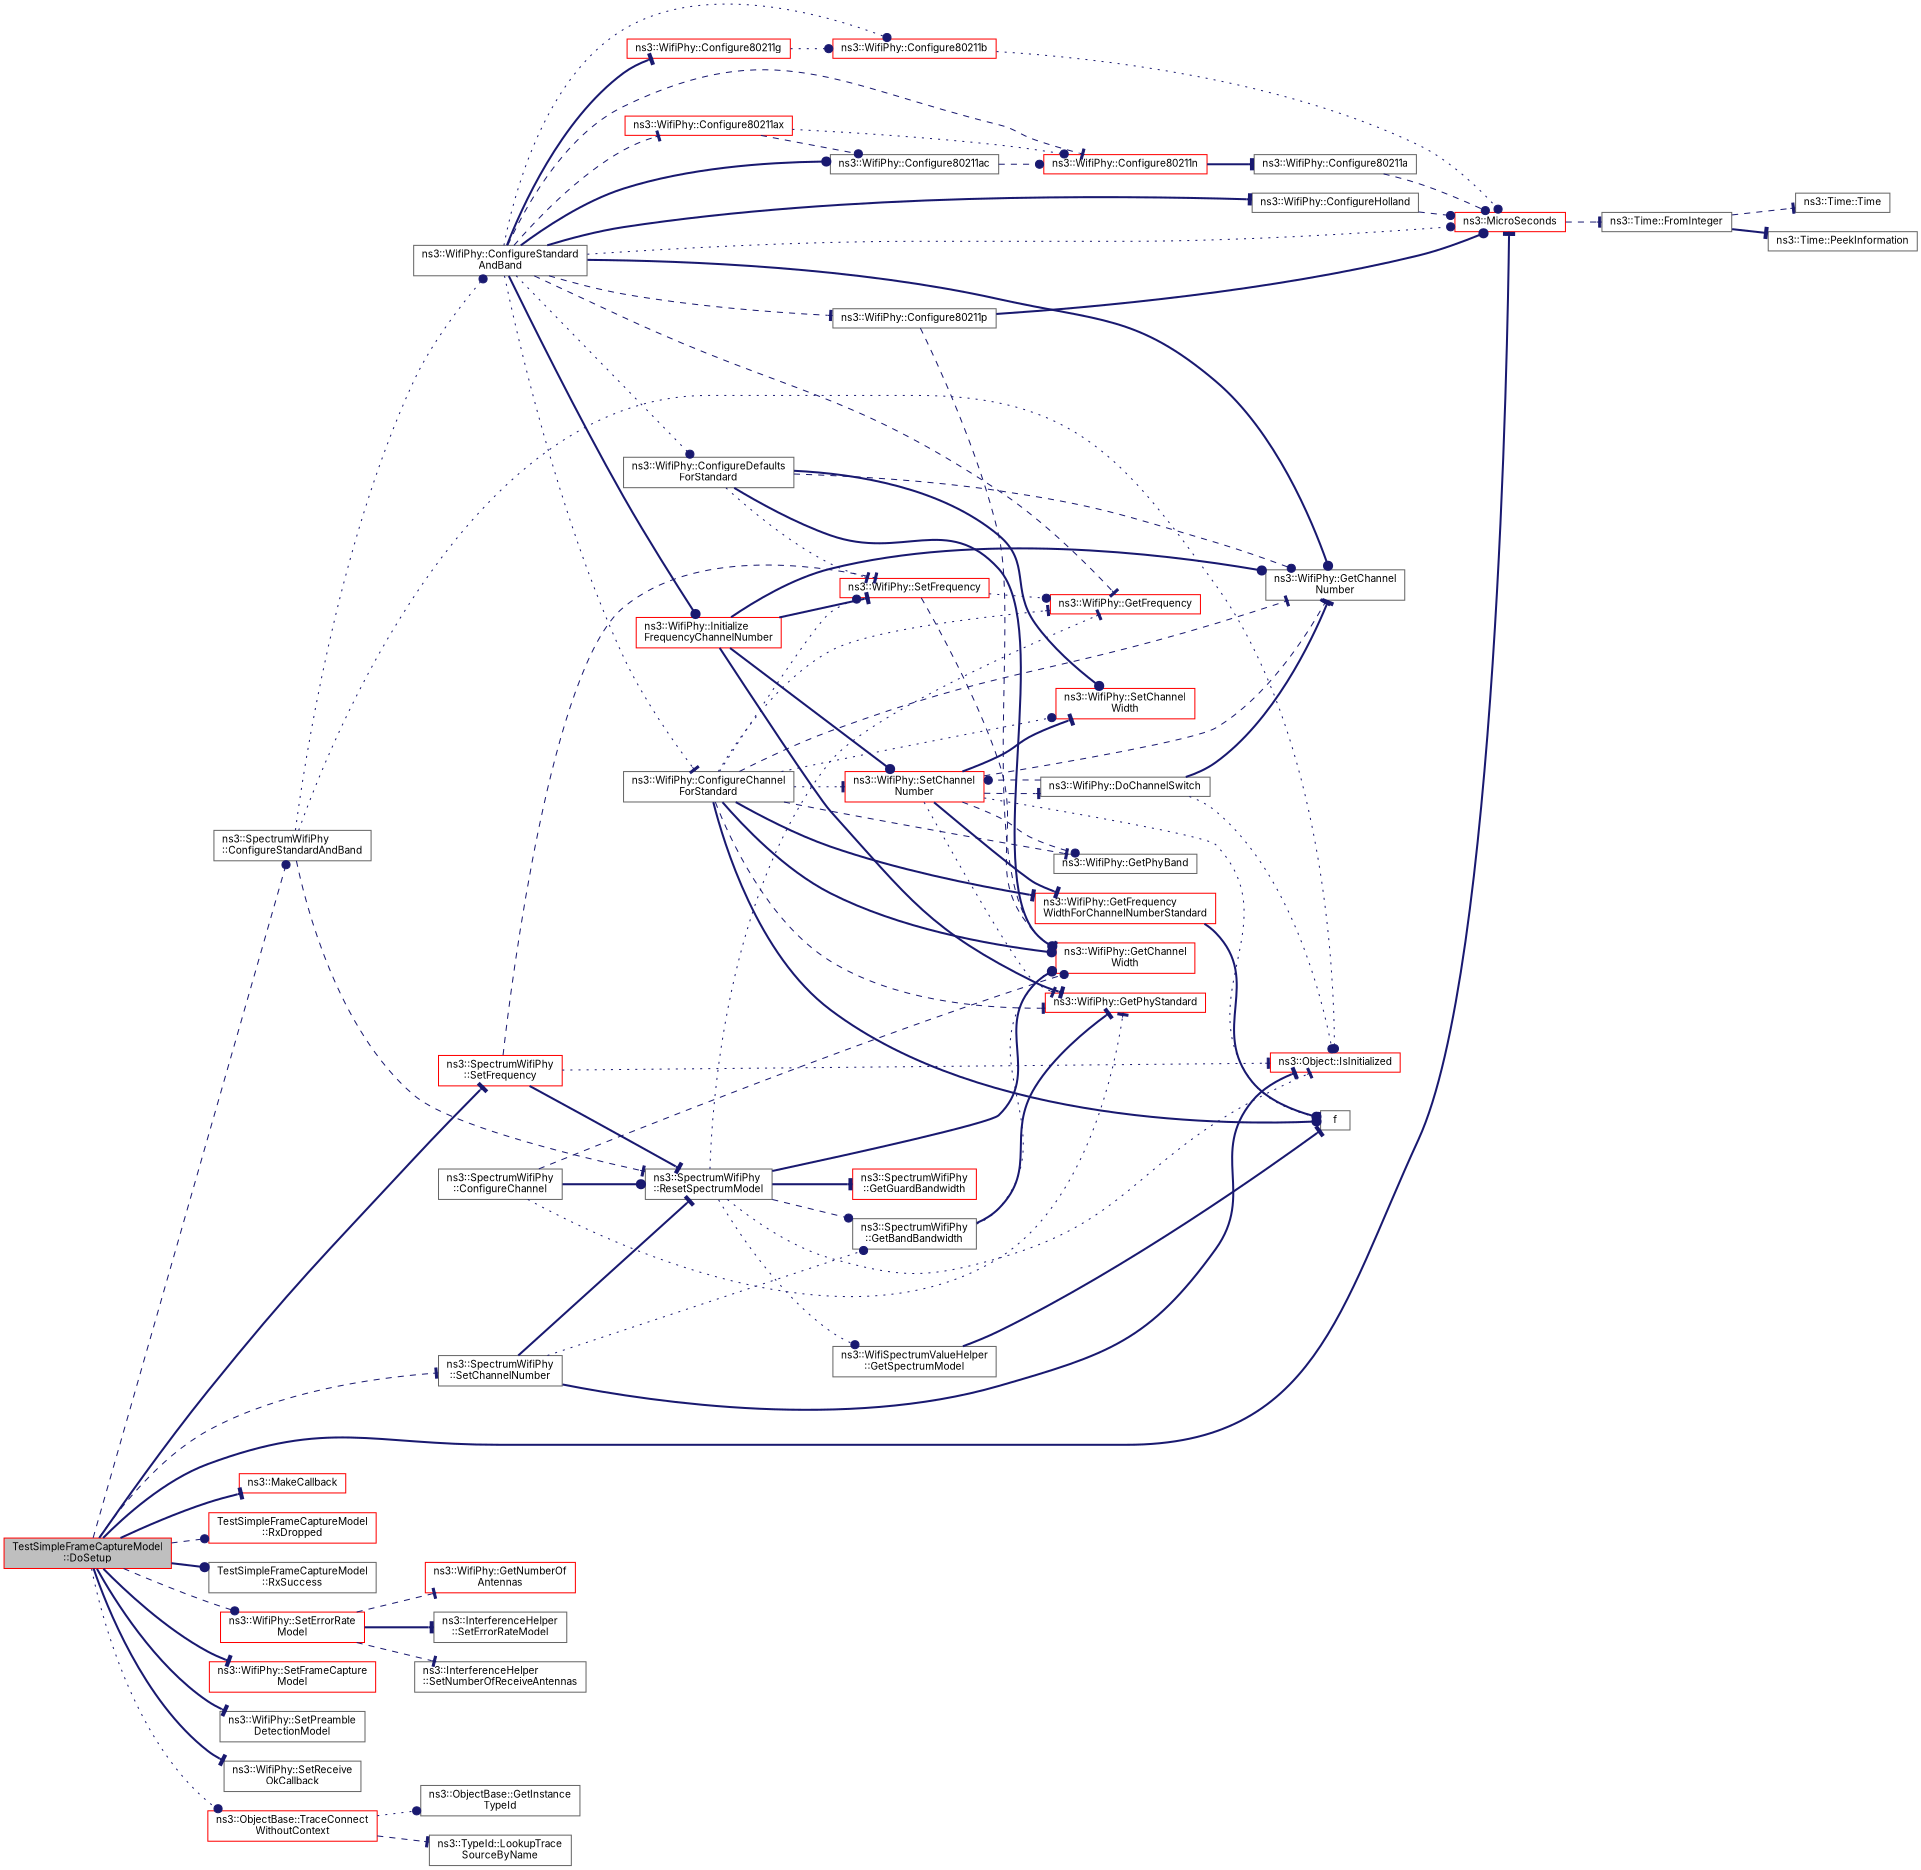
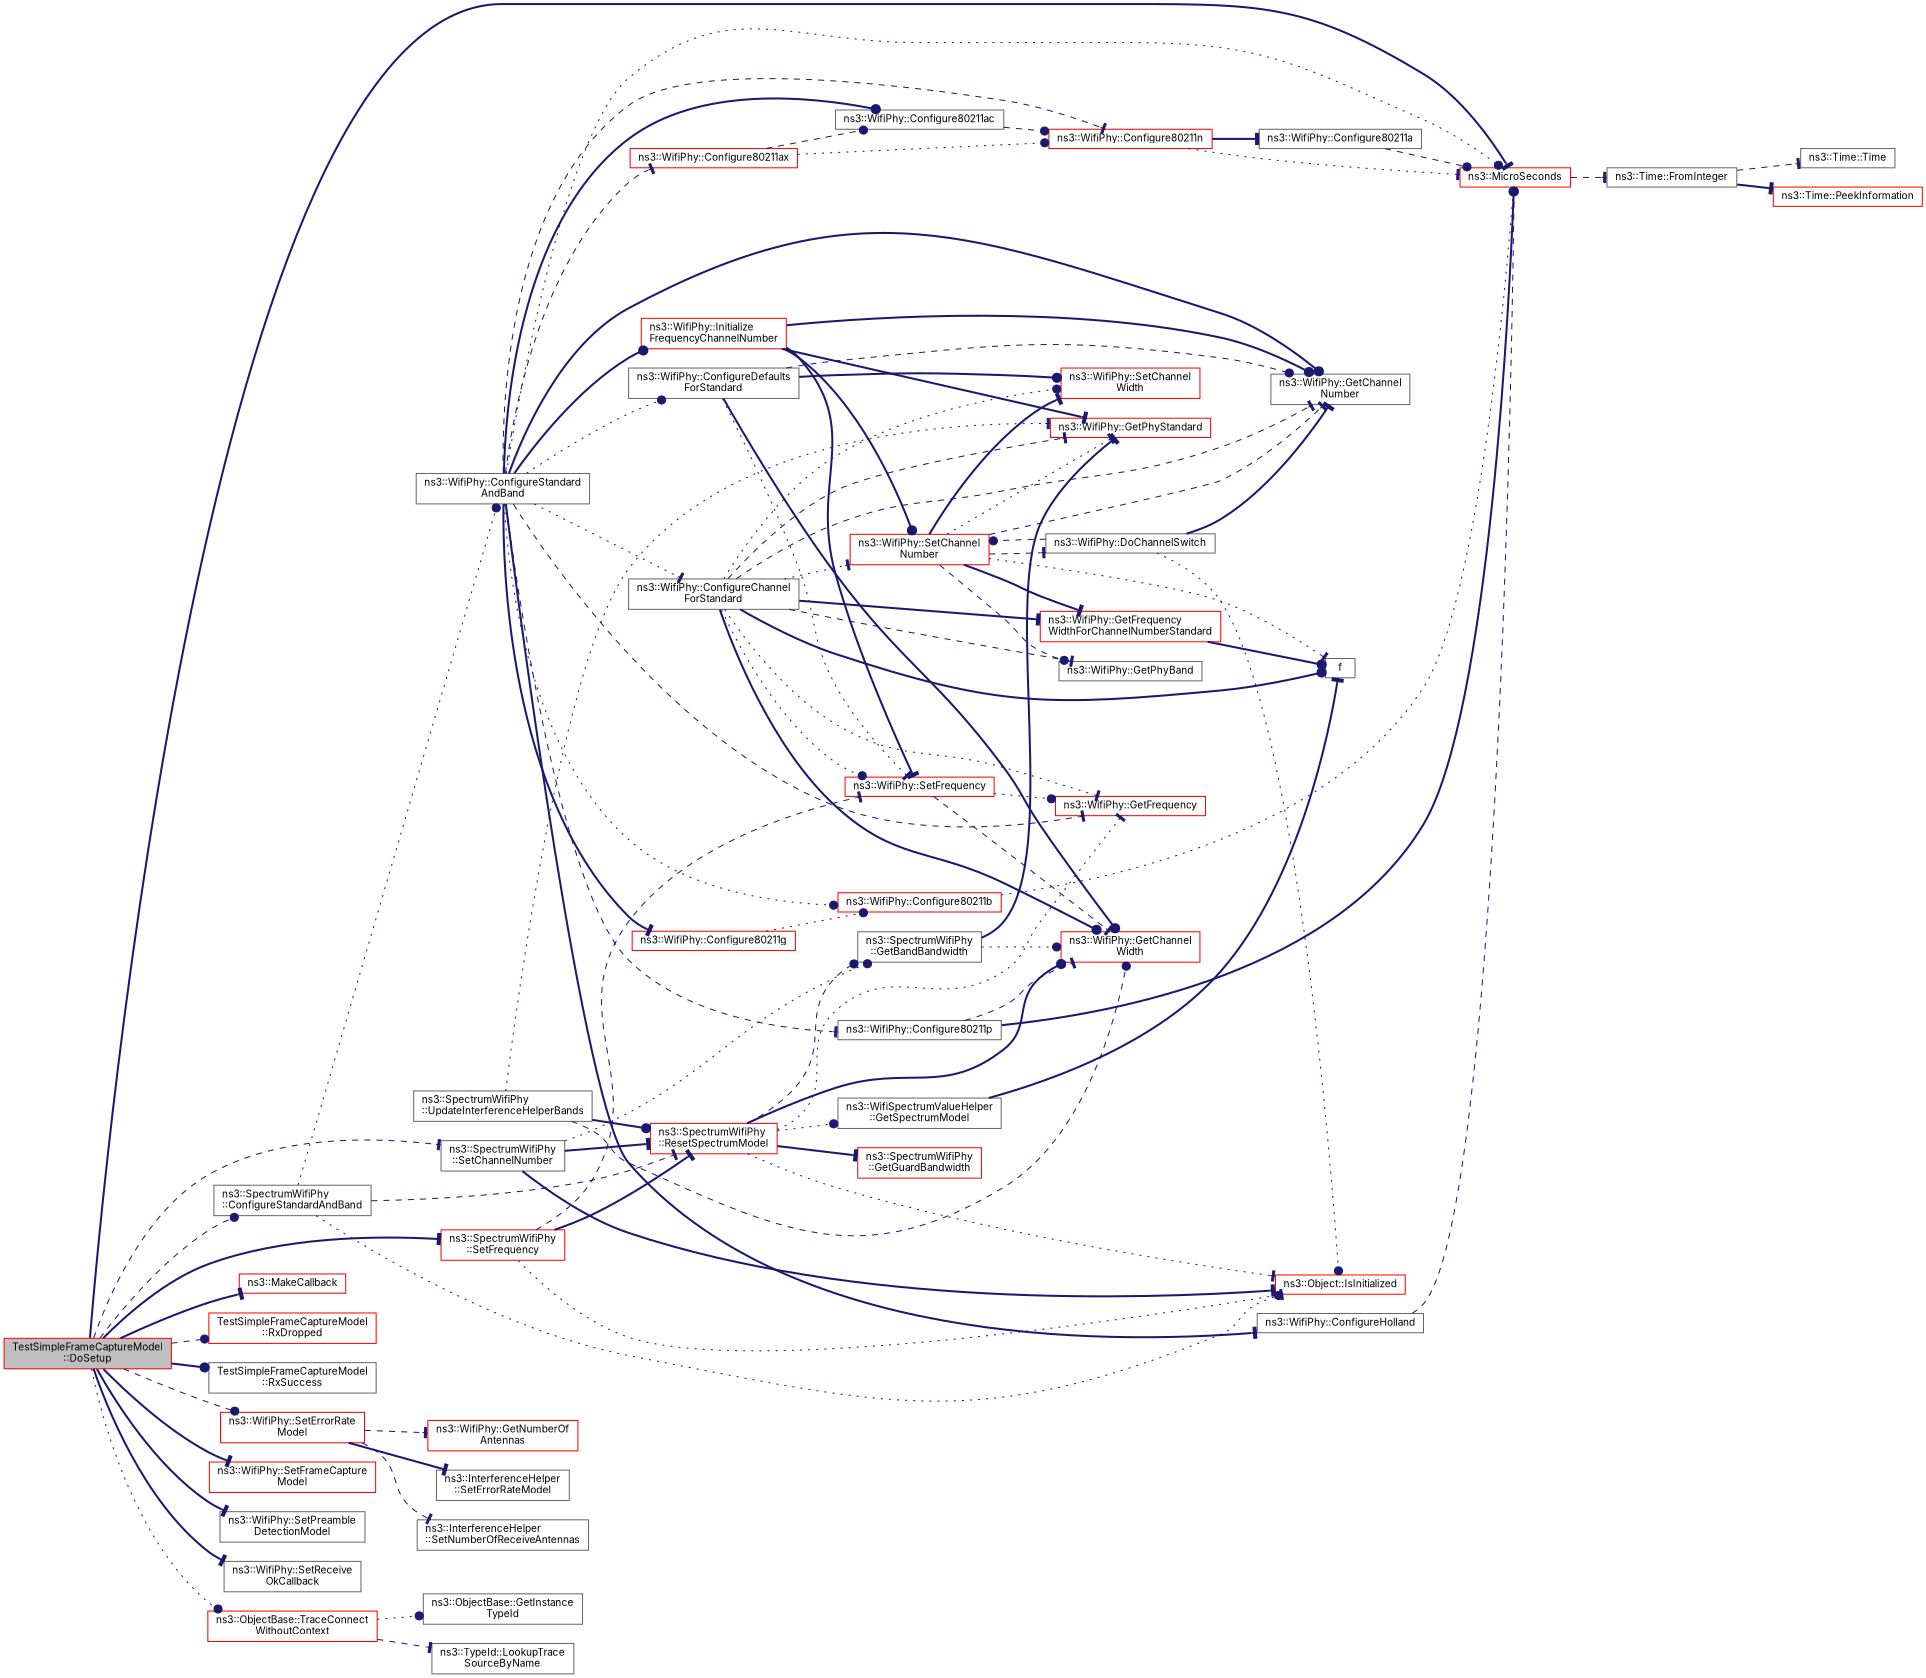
  digraph {
    fontname=Inter
    rankdir=LR
    node [color=gray40 fillcolor=white fontname=Inter fontsize=10 shape=record style=filled]
    edge [arrowhead=tee color=midnightblue fontname=Inter fontsize=10 labelfontname=Helvetica labelfontsize=10 style=bold]
    n1 [color=red fillcolor=grey75 fontcolor=black height=0.2 label="TestSimpleFrameCaptureModel\l::DoSetup" width=0.4]
    n2 [height=0.2 label="ns3::SpectrumWifiPhy\l::ConfigureStandardAndBand" width=0.4]
    n3 [color=red height=0.2 label="ns3::MicroSeconds" width=0.4]
    n4 [color=red height=0.2 label="ns3::MakeCallback" width=0.4]
    n5 [color=red height=0.2 label="TestSimpleFrameCaptureModel\l::RxDropped" width=0.4]
    n6 [height=0.2 label="TestSimpleFrameCaptureModel\l::RxSuccess" width=0.4]
    n7 [height=0.2 label="ns3::SpectrumWifiPhy\l::SetChannelNumber" width=0.4]
    n8 [color=red height=0.2 label="ns3::WifiPhy::SetErrorRate\lModel" width=0.4]
    n9 [color=red height=0.2 label="ns3::WifiPhy::SetFrameCapture\lModel" width=0.4]
    n10 [color=red height=0.2 label="ns3::SpectrumWifiPhy\l::SetFrequency" width=0.4]
    n11 [height=0.2 label="ns3::WifiPhy::SetPreamble\lDetectionModel" width=0.4]
    n12 [height=0.2 label="ns3::WifiPhy::SetReceive\lOkCallback" width=0.4]
    n13 [color=red height=0.2 label="ns3::ObjectBase::TraceConnect\lWithoutContext" width=0.4]
    n14 [height=0.2 label="ns3::WifiPhy::ConfigureStandard\lAndBand" width=0.4]
    n15 [color=red height=0.2 label="ns3::Object::IsInitialized" width=0.4]
-   n16 [height=0.2 label="ns3::SpectrumWifiPhy\l::ResetSpectrumModel" width=0.4]
+   n16 [color=red height=0.2 label="ns3::SpectrumWifiPhy\l::ResetSpectrumModel" width=0.4]
    n17 [height=0.2 label="ns3::Time::FromInteger" width=0.4]
    n18 [height=0.2 label="ns3::SpectrumWifiPhy\l::GetBandBandwidth" width=0.4]
    n19 [color=red height=0.2 label="ns3::WifiPhy::GetNumberOf\lAntennas" width=0.4]
    n20 [height=0.2 label="ns3::InterferenceHelper\l::SetErrorRateModel" width=0.4]
    n21 [height=0.2 label="ns3::InterferenceHelper\l::SetNumberOfReceiveAntennas" width=0.4]
    n22 [color=red height=0.2 label="ns3::WifiPhy::SetFrequency" width=0.4]
    n23 [height=0.2 label="ns3::ObjectBase::GetInstance\lTypeId" width=0.4]
    n24 [height=0.2 label="ns3::TypeId::LookupTrace\lSourceByName" width=0.4]
    n25 [height=0.2 label="ns3::WifiPhy::Configure80211ac" width=0.4]
    n26 [color=red height=0.2 label="ns3::WifiPhy::Configure80211n" width=0.4]
    n27 [color=red height=0.2 label="ns3::WifiPhy::Configure80211g" width=0.4]
    n28 [color=red height=0.2 label="ns3::WifiPhy::Configure80211b" width=0.4]
    n29 [color=red height=0.2 label="ns3::WifiPhy::Configure80211ax" width=0.4]
    n30 [height=0.2 label="ns3::WifiPhy::Configure80211p" width=0.4]
    n31 [height=0.2 label="ns3::WifiPhy::ConfigureChannel\lForStandard" width=0.4]
    n32 [height=0.2 label="ns3::WifiPhy::GetChannel\lNumber" width=0.4]
    n33 [color=red height=0.2 label="ns3::WifiPhy::GetFrequency" width=0.4]
    n34 [height=0.2 label="ns3::WifiPhy::ConfigureDefaults\lForStandard" width=0.4]
    n35 [height=0.2 label="ns3::WifiPhy::ConfigureHolland" width=0.4]
    n36 [color=red height=0.2 label="ns3::WifiPhy::Initialize\lFrequencyChannelNumber" width=0.4]
    n37 [color=red height=0.2 label="ns3::WifiPhy::GetChannel\lWidth" width=0.4]
    n38 [color=red height=0.2 label="ns3::SpectrumWifiPhy\l::GetGuardBandwidth" width=0.4]
    n39 [height=0.2 label="ns3::WifiSpectrumValueHelper\l::GetSpectrumModel" width=0.4]
    n40 [height=0.2 label="ns3::WifiPhy::Configure80211a" width=0.4]
    n41 [height=0.2 label=f width=0.4]
    n42 [color=red height=0.2 label="ns3::WifiPhy::GetFrequency\lWidthForChannelNumberStandard" width=0.4]
    n43 [height=0.2 label="ns3::WifiPhy::GetPhyBand" width=0.4]
    n44 [color=red height=0.2 label="ns3::WifiPhy::GetPhyStandard" width=0.4]
    n45 [color=red height=0.2 label="ns3::WifiPhy::SetChannel\lNumber" width=0.4]
    n46 [color=red height=0.2 label="ns3::WifiPhy::SetChannel\lWidth" width=0.4]
    n47 [height=0.2 label="ns3::Time::Time" width=0.4]
-   n48 [height=0.2 label="ns3::Time::PeekInformation" width=0.4]
+   n48 [color=red height=0.2 label="ns3::Time::PeekInformation" width=0.4]
    n49 [height=0.2 label="ns3::WifiPhy::DoChannelSwitch" width=0.4]
-   n50 [height=0.2 label="ns3::SpectrumWifiPhy\l::ConfigureChannel" width=0.4]
+   n50 [height=0.2 label="ns3::SpectrumWifiPhy\l::UpdateInterferenceHelperBands" width=0.4]
    n1 -> n2 [arrowhead=dot style=dashed]
    n1 -> n3
    n1 -> n4
    n1 -> n5 [arrowhead=dot style=dashed]
    n1 -> n6 [arrowhead=dot]
    n1 -> n7 [style=dashed]
    n1 -> n8 [arrowhead=dot style=dashed]
    n1 -> n9
    n1 -> n10
    n1 -> n11
    n1 -> n12
    n1 -> n13 [arrowhead=dot style=dotted]
    n2 -> n14 [arrowhead=dot style=dotted]
    n2 -> n15 [arrowhead=dot style=dotted]
    n2 -> n16 [style=dashed]
    n3 -> n17 [style=dashed]
    n7 -> n15
    n7 -> n16
    n7 -> n18 [arrowhead=dot style=dotted]
    n8 -> n19 [style=dashed]
    n8 -> n20
    n8 -> n21 [style=dashed]
    n10 -> n15 [style=dotted]
    n10 -> n16
    n10 -> n22 [style=dashed]
    n13 -> n23 [arrowhead=dot style=dotted]
    n13 -> n24 [style=dashed]
    n14 -> n3 [arrowhead=dot style=dotted]
    n14 -> n25 [arrowhead=dot]
    n14 -> n26 [style=dashed]
    n14 -> n27
    n14 -> n28 [arrowhead=dot style=dotted]
    n14 -> n29 [style=dashed]
    n14 -> n30 [style=dashed]
    n14 -> n31 [style=dotted]
    n14 -> n32 [arrowhead=dot]
    n14 -> n33 [style=dashed]
    n14 -> n34 [arrowhead=dot style=dotted]
    n14 -> n35
    n14 -> n36 [arrowhead=dot]
    n16 -> n15 [style=dotted]
    n16 -> n18 [arrowhead=dot style=dashed]
    n16 -> n33 [style=dotted]
    n16 -> n37 [arrowhead=dot]
    n16 -> n38
    n16 -> n39 [arrowhead=dot style=dotted]
    n17 -> n47 [style=dashed]
    n17 -> n48
    n18 -> n37 [arrowhead=dot style=dotted]
    n18 -> n44
    n22 -> n33 [arrowhead=dot style=dotted]
    n22 -> n37 [style=dashed]
    n25 -> n26 [arrowhead=dot style=dashed]
+   n26 -> n3 [style=dotted]
    n26 -> n40
    n27 -> n28 [arrowhead=dot style=dotted]
    n28 -> n3 [arrowhead=dot style=dotted]
    n29 -> n25 [arrowhead=dot style=dashed]
    n29 -> n26 [arrowhead=dot style=dotted]
    n30 -> n3 [arrowhead=dot]
    n30 -> n37 [style=dashed]
    n31 -> n22 [arrowhead=dot style=dotted]
    n31 -> n32 [style=dashed]
    n31 -> n33 [style=dotted]
    n31 -> n37 [arrowhead=dot]
    n31 -> n41 [arrowhead=dot]
    n31 -> n42
    n31 -> n43 [style=dashed]
    n31 -> n44 [style=dashed]
    n31 -> n45 [style=dotted]
    n31 -> n46 [arrowhead=dot style=dotted]
    n34 -> n22 [style=dotted]
    n34 -> n32 [arrowhead=dot style=dashed]
    n34 -> n37 [arrowhead=dot]
    n34 -> n46 [arrowhead=dot]
    n35 -> n3 [arrowhead=dot style=dashed]
    n36 -> n22
    n36 -> n32 [arrowhead=dot]
    n36 -> n44
    n36 -> n45 [arrowhead=dot]
    n39 -> n41
    n40 -> n3 [arrowhead=dot style=dashed]
    n42 -> n41 [arrowhead=dot]
    n45 -> n32 [style=dashed]
    n45 -> n41 [style=dotted]
    n45 -> n42
    n45 -> n43 [arrowhead=dot style=dashed]
    n45 -> n44 [style=dotted]
    n45 -> n46
    n45 -> n49 [style=dashed]
    n49 -> n15 [arrowhead=dot style=dotted]
    n49 -> n32
    n49 -> n45 [arrowhead=dot style=dashed]
    n50 -> n16 [arrowhead=dot]
    n50 -> n37 [arrowhead=dot style=dashed]
    n50 -> n44 [style=dotted]
  }
